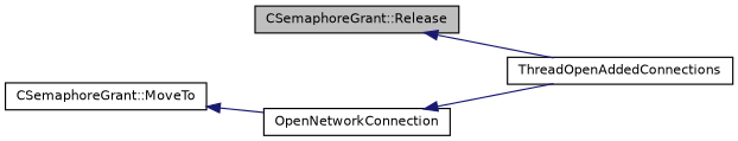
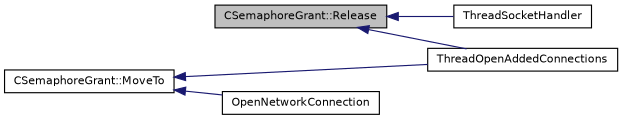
  digraph {
    rankdir=LR
    node [color=black fillcolor=white fontname=Helvetica fontsize=10 shape=record style=filled]
    edge [color=midnightblue dir=back fontname=Helvetica fontsize=10 labelfontname=Helvetica labelfontsize=10 style=solid]
    n1 [fillcolor=grey75 fontcolor=black height=0.2 label="CSemaphoreGrant::Release" width=0.4]
+   n2 [height=0.2 label=ThreadSocketHandler width=0.4]
    n3 [height=0.2 label=ThreadOpenAddedConnections width=0.4]
    n4 [height=0.2 label="CSemaphoreGrant::MoveTo" width=0.4]
    n5 [height=0.2 label=OpenNetworkConnection width=0.4]
+   n1 -> n2
    n1 -> n3
    n4 -> n5
-   n5 -> n3
+   n4 -> n3
  }
